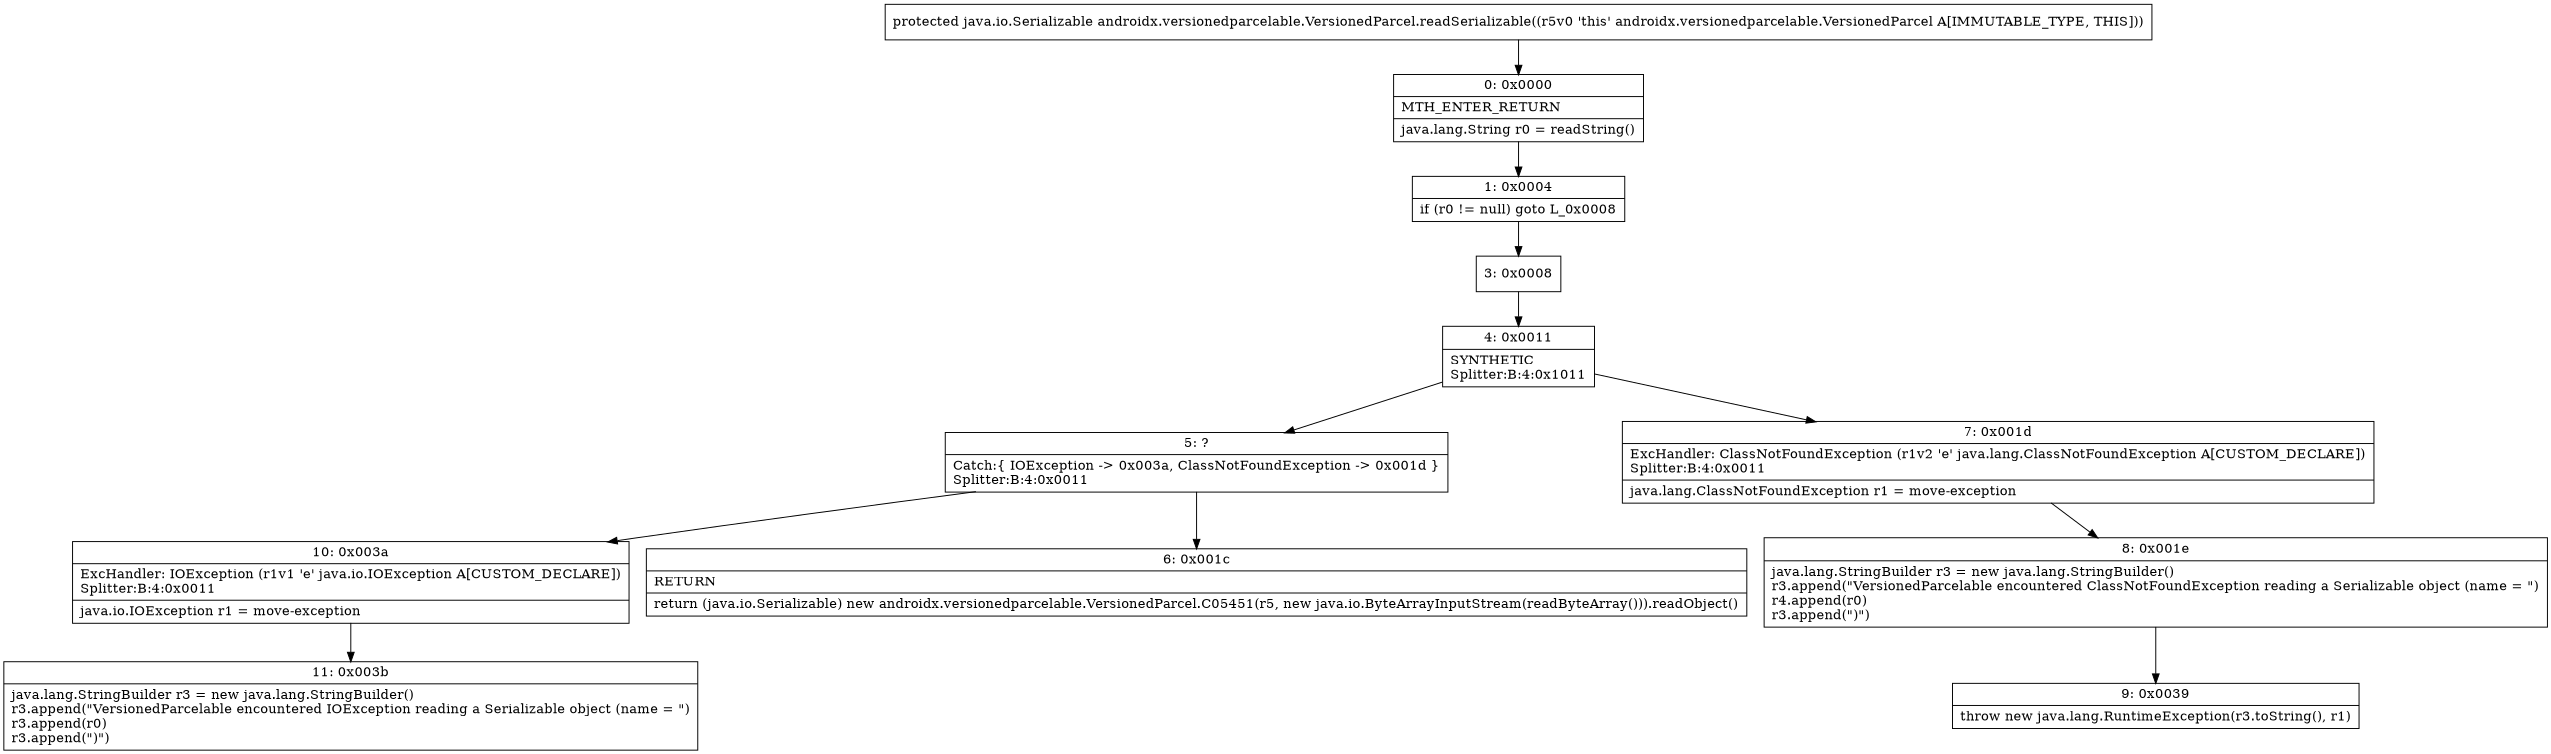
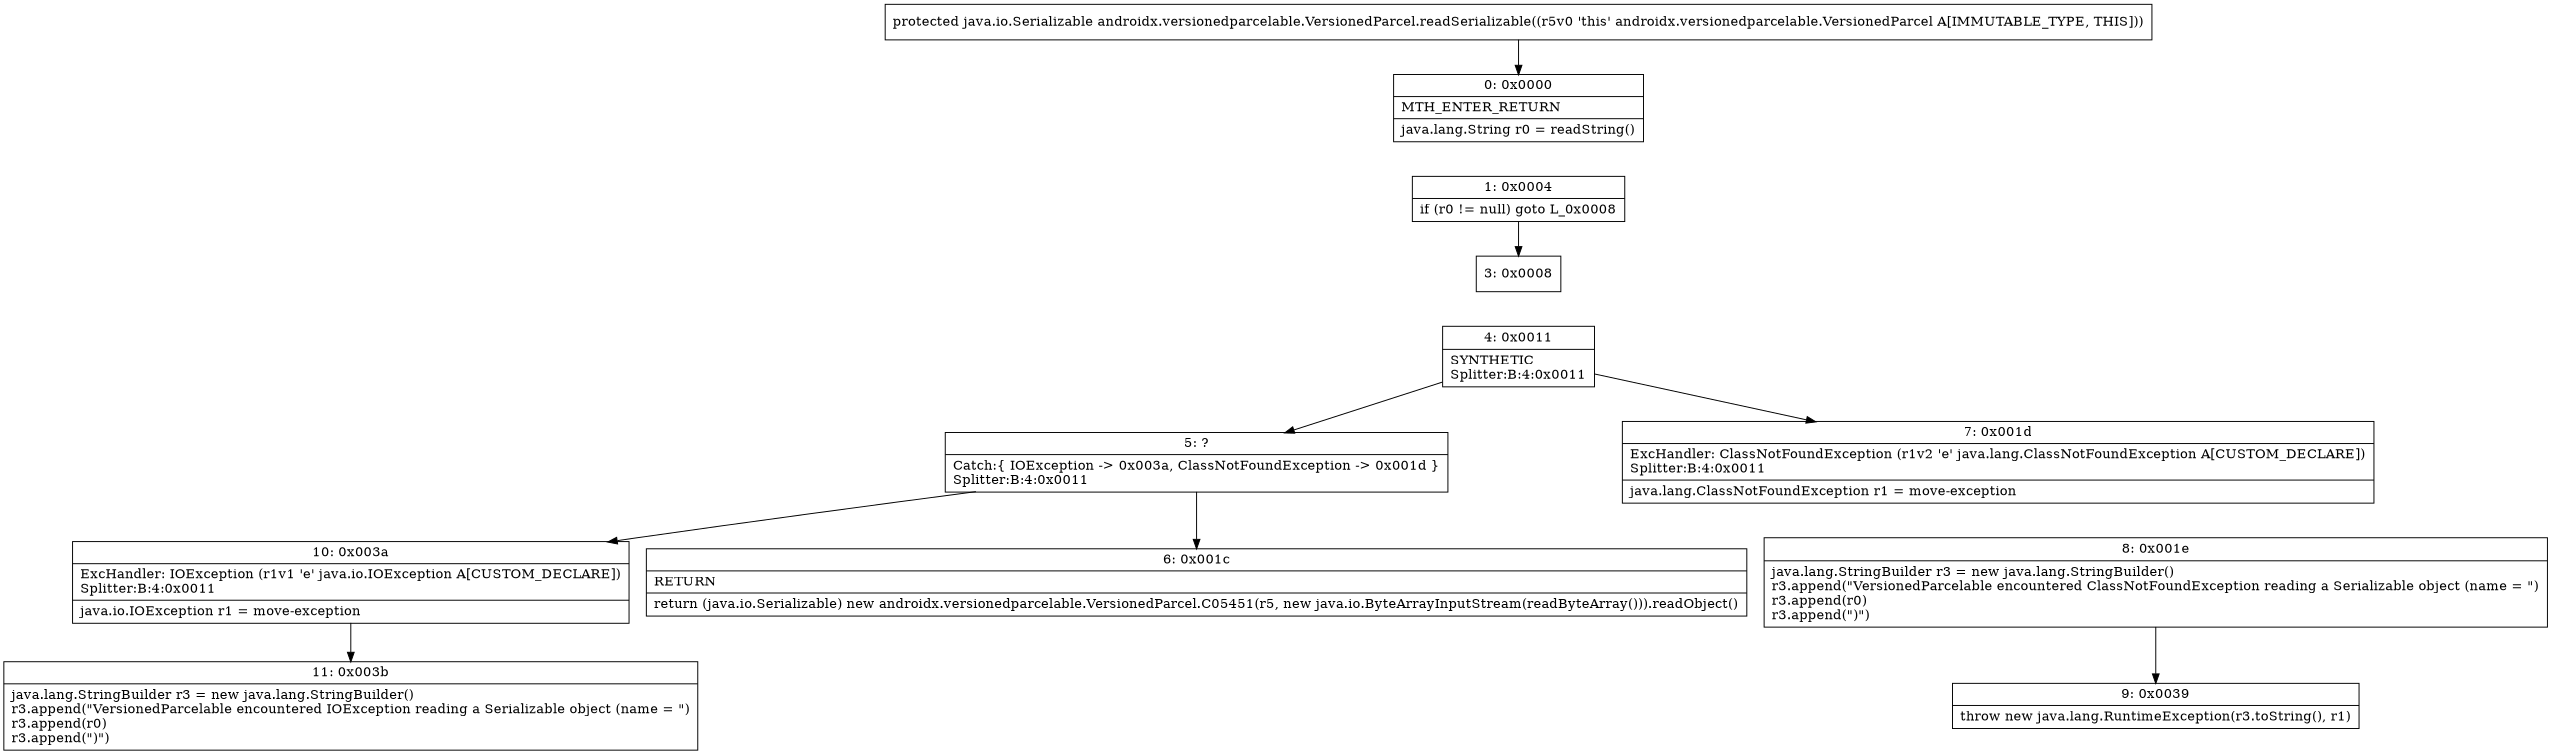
  digraph {
    node [shape=record]
    n1 [label="{0\:\ 0x0000|MTH_ENTER_RETURN\l|java.lang.String r0 = readString()\l}"]
    n2 [label="{1\:\ 0x0004|if (r0 != null) goto L_0x0008\l}"]
    n3 [label="{3\:\ 0x0008}"]
-   n4 [label="{4\:\ 0x0011|SYNTHETIC\lSplitter:B:4:0x1011\l}"]
+   n4 [label="{4\:\ 0x0011|SYNTHETIC\lSplitter:B:4:0x0011\l}"]
    n5 [label="{5\:\ ?|Catch:\{ IOException \-\> 0x003a, ClassNotFoundException \-\> 0x001d \}\lSplitter:B:4:0x0011\l}"]
    n6 [label="{7\:\ 0x001d|ExcHandler: ClassNotFoundException (r1v2 'e' java.lang.ClassNotFoundException A[CUSTOM_DECLARE])\lSplitter:B:4:0x0011\l|java.lang.ClassNotFoundException r1 = move\-exception\l}"]
    n7 [label="{10\:\ 0x003a|ExcHandler: IOException (r1v1 'e' java.io.IOException A[CUSTOM_DECLARE])\lSplitter:B:4:0x0011\l|java.io.IOException r1 = move\-exception\l}"]
    n8 [label="{6\:\ 0x001c|RETURN\l|return (java.io.Serializable) new androidx.versionedparcelable.VersionedParcel.C05451(r5, new java.io.ByteArrayInputStream(readByteArray())).readObject()\l}"]
-   n9 [label="{8\:\ 0x001e|java.lang.StringBuilder r3 = new java.lang.StringBuilder()\lr3.append(\"VersionedParcelable encountered ClassNotFoundException reading a Serializable object (name = \")\lr4.append(r0)\lr3.append(\")\")\l}"]
+   n9 [label="{8\:\ 0x001e|java.lang.StringBuilder r3 = new java.lang.StringBuilder()\lr3.append(\"VersionedParcelable encountered ClassNotFoundException reading a Serializable object (name = \")\lr3.append(r0)\lr3.append(\")\")\l}"]
    n10 [label="{11\:\ 0x003b|java.lang.StringBuilder r3 = new java.lang.StringBuilder()\lr3.append(\"VersionedParcelable encountered IOException reading a Serializable object (name = \")\lr3.append(r0)\lr3.append(\")\")\l}"]
    n11 [label="{9\:\ 0x0039|throw new java.lang.RuntimeException(r3.toString(), r1)\l}"]
    n12 [label="{protected java.io.Serializable androidx.versionedparcelable.VersionedParcel.readSerializable((r5v0 'this' androidx.versionedparcelable.VersionedParcel A[IMMUTABLE_TYPE, THIS])) }"]
-   n1 -> n2
    n2 -> n3
-   n3 -> n4
    n4 -> n5
    n4 -> n6
    n5 -> n7
    n5 -> n8
-   n6 -> n9
    n7 -> n10
    n9 -> n11
    n12 -> n1
  }
